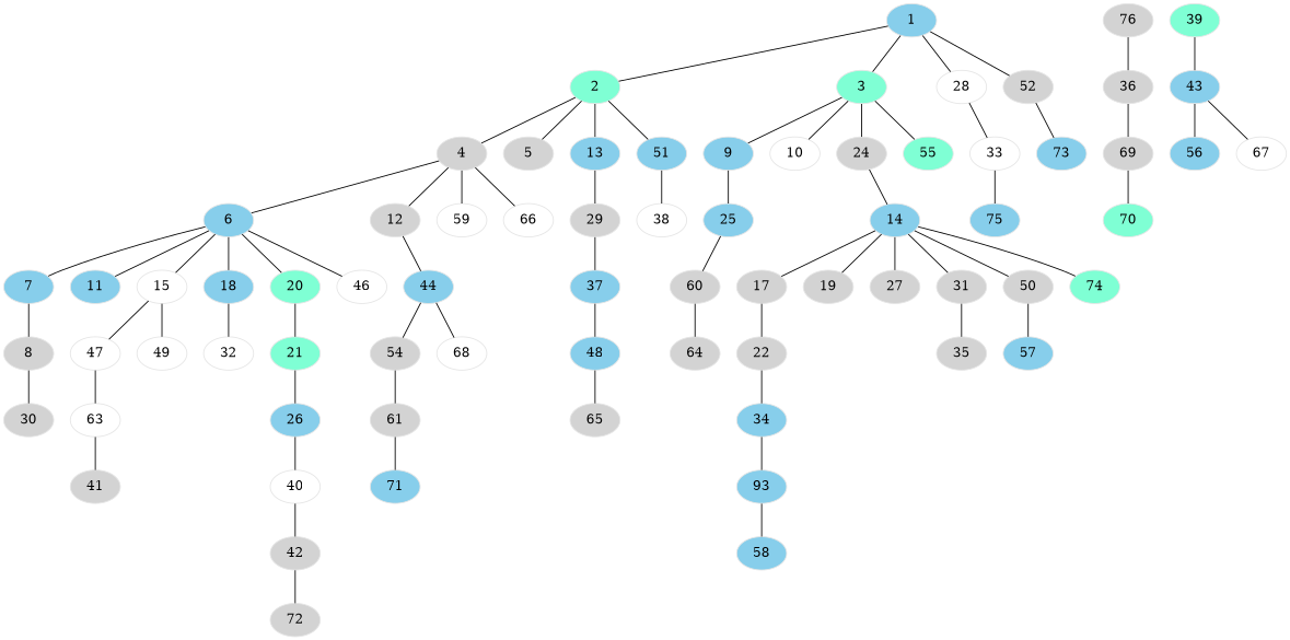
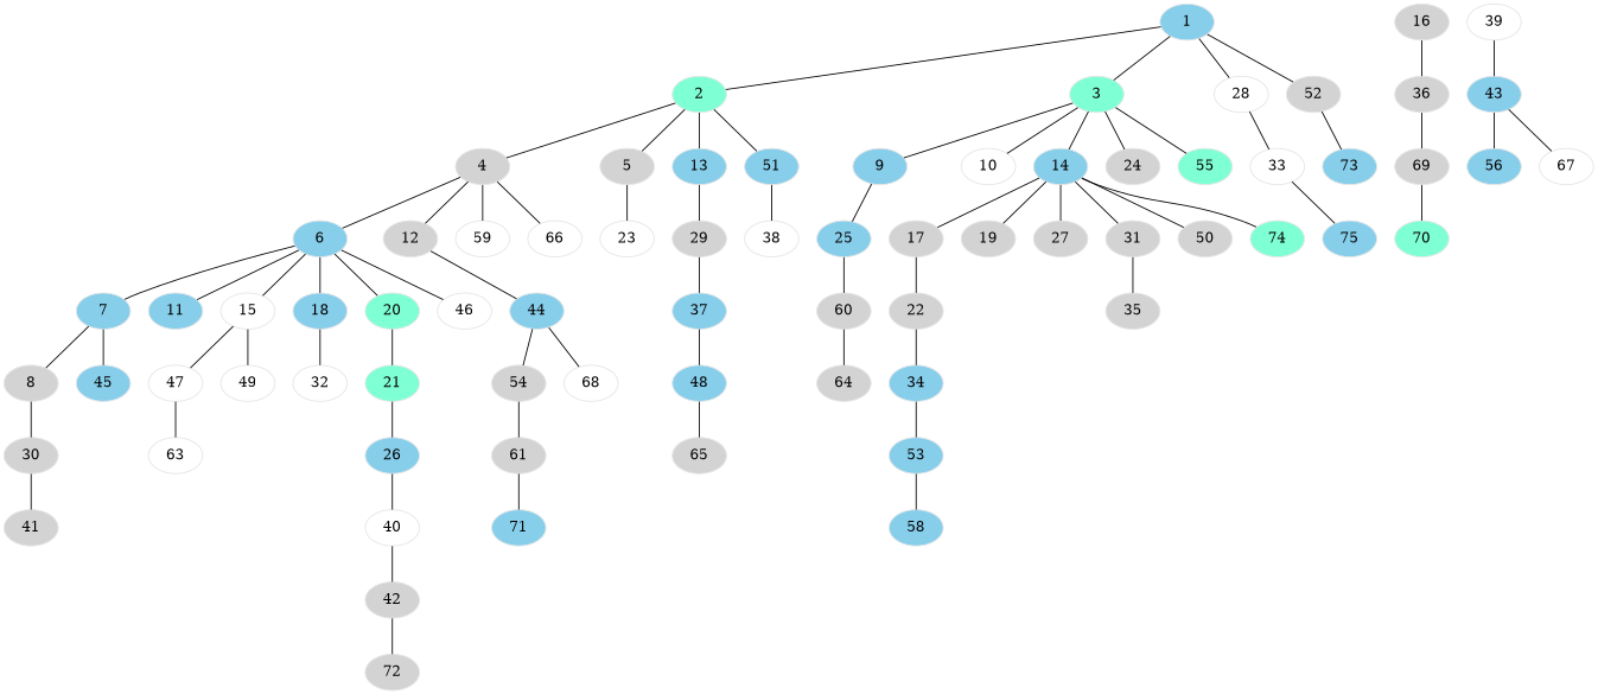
  graph {
    node [color=gray90 fillcolor=lightgrey style=filled]
    edge [weight=1.0]
    1 [fillcolor=skyblue]
    2 [fillcolor=aquamarine]
    3 [fillcolor=aquamarine]
    28 [fillcolor=white]
    52
    4
    5
    13 [fillcolor=skyblue]
    51 [fillcolor=skyblue]
    9 [fillcolor=skyblue]
    10 [fillcolor=white]
    14 [fillcolor=skyblue]
    24
    55 [fillcolor=aquamarine]
    33 [fillcolor=white]
    73 [fillcolor=skyblue]
    6 [fillcolor=skyblue]
    12
    59 [fillcolor=white]
    66 [fillcolor=white]
+   23 [fillcolor=white]
    29
    38 [fillcolor=white]
    25 [fillcolor=skyblue]
    17
    19
    27
    31
    50
    74 [fillcolor=aquamarine]
    7 [fillcolor=skyblue]
    11 [fillcolor=skyblue]
    15 [fillcolor=white]
    18 [fillcolor=skyblue]
    20 [fillcolor=aquamarine]
    46 [fillcolor=white]
    44 [fillcolor=skyblue]
    8
+   45 [fillcolor=skyblue]
    47 [fillcolor=white]
    49 [fillcolor=white]
    32 [fillcolor=white]
    21 [fillcolor=aquamarine]
    30
    41
    60
    54
    68 [fillcolor=white]
    37 [fillcolor=skyblue]
    22
    35
-   57 [fillcolor=skyblue]
-   16 [label=76]
+   16
    36
    63 [fillcolor=white]
    69
    34 [fillcolor=skyblue]
    26 [fillcolor=skyblue]
    40 [fillcolor=white]
-   53 [fillcolor=skyblue label=93]
-   39 [fillcolor=aquamarine]
+   53 [fillcolor=skyblue]
+   39 [fillcolor=white]
    43 [fillcolor=skyblue]
    64
    42
    75 [fillcolor=skyblue]
    48 [fillcolor=skyblue]
    58 [fillcolor=skyblue]
    70 [fillcolor=aquamarine]
    65
    56 [fillcolor=skyblue]
    67 [fillcolor=white]
    72
    61
    71 [fillcolor=skyblue]
    1 -- 2
    1 -- 3
    1 -- 28
    1 -- 52
    2 -- 4
    2 -- 5
    2 -- 13
    2 -- 51
    3 -- 9
    3 -- 10
-   24 -- 14
+   3 -- 14
    3 -- 24
    3 -- 55
    28 -- 33
    52 -- 73
    4 -- 6
    4 -- 12
    4 -- 59
    4 -- 66
+   5 -- 23
    13 -- 29
    51 -- 38
    9 -- 25
    14 -- 17
    14 -- 19
    14 -- 27
    14 -- 31
    14 -- 50
    14 -- 74
    33 -- 75
    6 -- 7
    6 -- 11
    6 -- 15
    6 -- 18
    6 -- 20
    6 -- 46
    12 -- 44
    29 -- 37
    25 -- 60
    17 -- 22
    31 -- 35
-   50 -- 57
    7 -- 8
+   7 -- 45
    15 -- 47
    15 -- 49
    18 -- 32
    20 -- 21
    44 -- 54
    44 -- 68
    8 -- 30
    47 -- 63
    21 -- 26
-   63 -- 41
+   30 -- 41
    60 -- 64
    54 -- 61
    37 -- 48
    22 -- 34
    16 -- 36
    36 -- 69
    69 -- 70
    34 -- 53
    26 -- 40
    40 -- 42
    53 -- 58
    39 -- 43
    43 -- 56
    43 -- 67
    42 -- 72
    48 -- 65
    61 -- 71
  }
